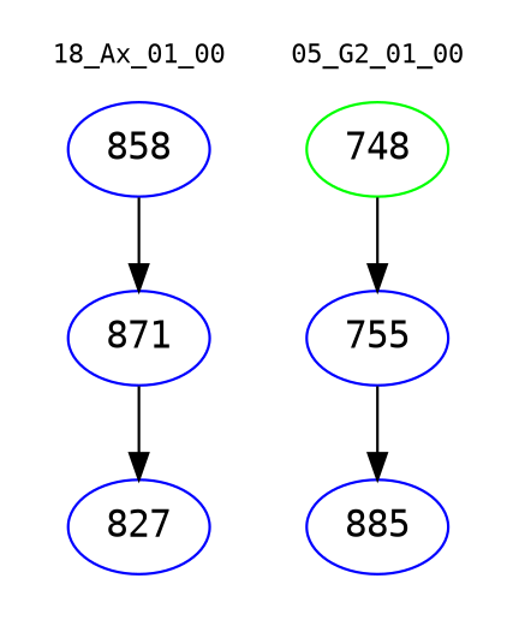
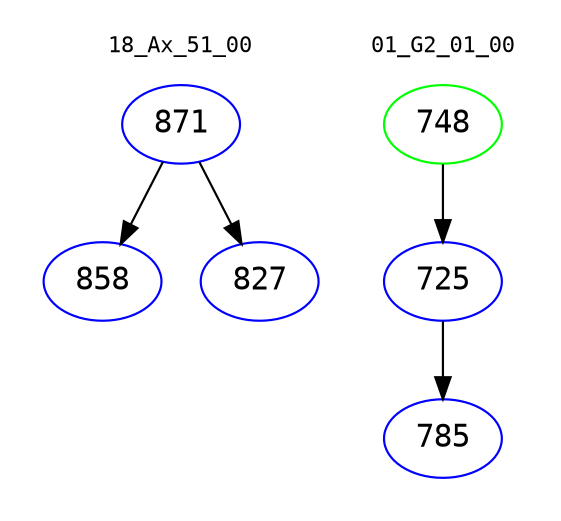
  digraph {
    fontname="DejaVu Sans Mono"
    node [color=blue fontname="DejaVu Sans Mono"]
    edge [color=black fontname="DejaVu Sans Mono"]
    n1 [label=858]
    n2 [label=871]
    n3 [label=827]
    n4 [color=green label=748]
-   n5 [label=755]
-   n6 [label=885]
+   n5 [label=725]
+   n6 [label=785]
    subgraph cluster_1 {
      color=white
      fontsize=10
-     label="18_Ax_01_00"
+     label="18_Ax_51_00"
      n1
      n2
      n3
    }
    subgraph cluster_2 {
      color=white
      fontsize=10
-     label="05_G2_01_00"
+     label="01_G2_01_00"
      n4
      n5
      n6
    }
-   n1 -> n2
+   n2 -> n1
    n2 -> n3
    n4 -> n5
    n5 -> n6
  }
